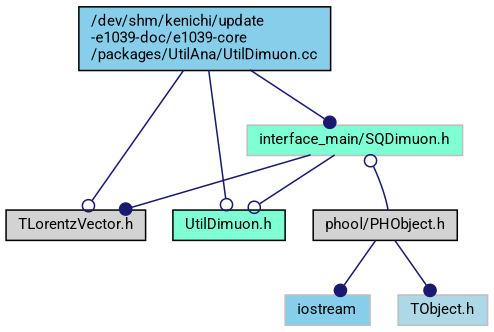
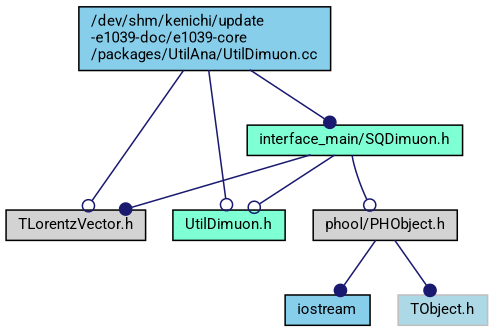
  digraph {
    fontname=Roboto
    node [color=black fillcolor=skyblue fontname=Roboto fontsize=10 shape=record style=filled]
    edge [arrowhead=odot color=midnightblue fontname=Roboto fontsize=10 labelfontname=FreeSans labelfontsize=10 style=solid]
    n1 [fontcolor=black height=0.2 label="/dev/shm/kenichi/update\l-e1039-doc/e1039-core\l/packages/UtilAna/UtilDimuon.cc" width=0.4]
    n2 [fillcolor=lightgrey height=0.2 label="TLorentzVector.h" width=0.4]
-   n3 [color=grey75 fillcolor=aquamarine height=0.2 label="interface_main/SQDimuon.h" width=0.4]
+   n3 [fillcolor=aquamarine height=0.2 label="interface_main/SQDimuon.h" width=0.4]
    n4 [fillcolor=aquamarine height=0.2 label="UtilDimuon.h" width=0.4]
    n5 [fillcolor=lightgrey height=0.2 label="phool/PHObject.h" width=0.4]
-   n6 [color=grey75 height=0.2 label=iostream width=0.4]
+   n6 [height=0.2 label=iostream width=0.4]
    n7 [color=grey75 fillcolor=lightblue height=0.2 label="TObject.h" width=0.4]
    n1 -> n2
    n1 -> n3 [arrowhead=dot]
    n1 -> n4
    n3 -> n2 [arrowhead=dot]
    n3 -> n4
-   n5 -> n3
+   n3 -> n5
    n5 -> n6 [arrowhead=dot]
    n5 -> n7 [arrowhead=dot]
  }
